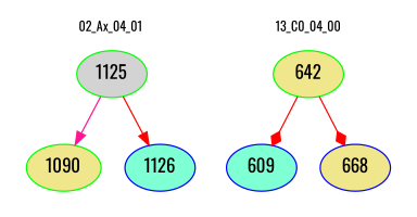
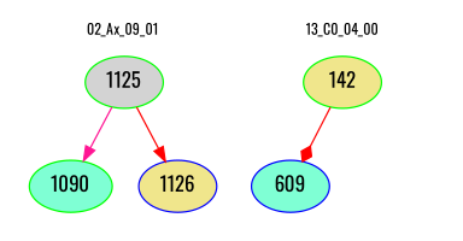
  digraph {
    fontname=Oswald
    node [color=green fillcolor=khaki fontname=Oswald style=filled]
    edge [arrowhead=normal color=red fontname=Oswald]
    n1 [fillcolor=lightgrey label=1125]
-   n2 [label=1090]
-   n3 [color=blue fillcolor=aquamarine label=1126]
-   n4 [label=642]
+   n2 [fillcolor=aquamarine label=1090]
+   n3 [color=blue label=1126]
+   n4 [label=142]
    n5 [color=blue fillcolor=aquamarine label=609]
-   n6 [color=blue label=668]
    subgraph cluster_1 {
      color=white
      fontsize=10
-     label="02_Ax_04_01"
+     label="02_Ax_09_01"
      n1
      n2
      n3
    }
    subgraph cluster_2 {
      color=white
      fontsize=10
      label="13_C0_04_00"
      n4
      n5
-     n6
    }
    n1 -> n2 [color=deeppink]
    n1 -> n3
    n4 -> n5 [arrowhead=diamond]
-   n4 -> n6 [arrowhead=diamond]
  }
